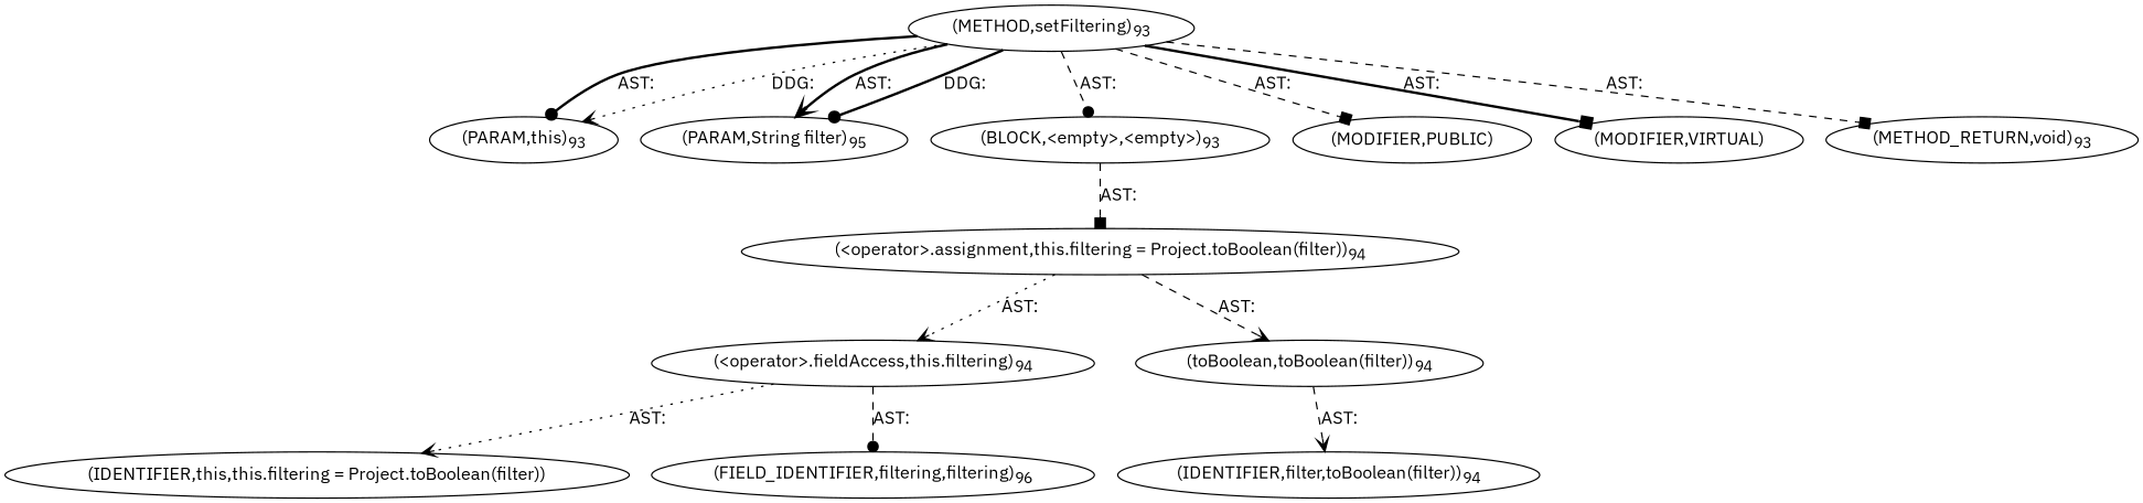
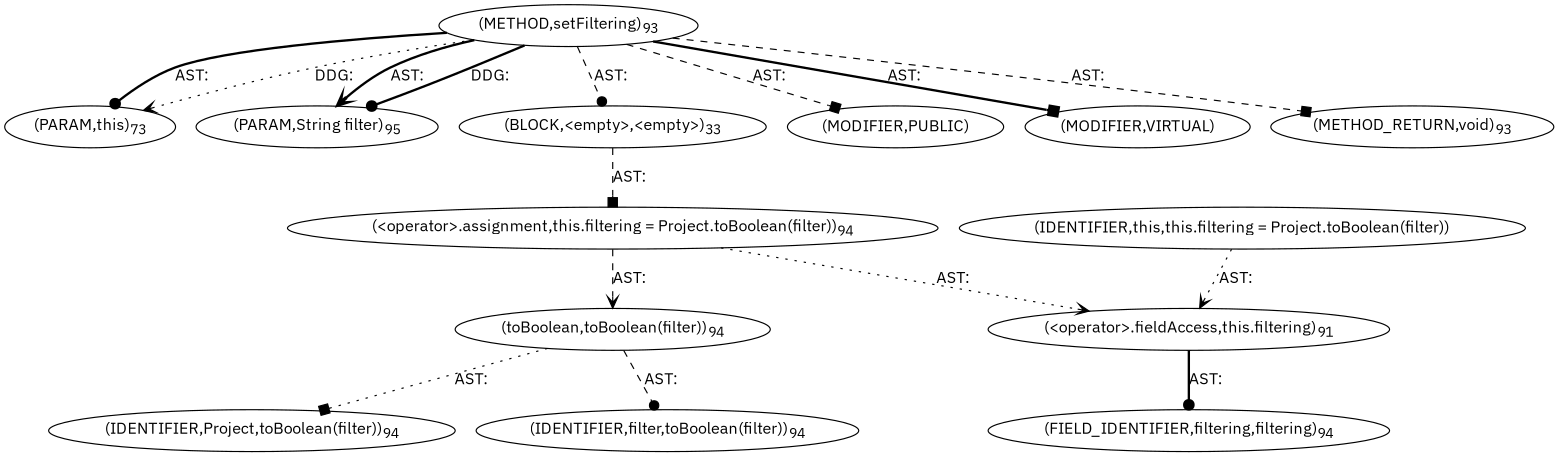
  digraph {
    fontname="IBM Plex Sans"
    node [fontname="IBM Plex Sans"]
    edge [arrowhead=vee fontname="IBM Plex Sans" style=dashed]
    n1 [label=<(METHOD,setFiltering)<SUB>93</SUB>>]
-   n2 [label=<(PARAM,this)<SUB>93</SUB>>]
+   n2 [label=<(PARAM,this)<SUB>73</SUB>>]
    n3 [label=<(PARAM,String filter)<SUB>95</SUB>>]
-   n4 [label=<(BLOCK,&lt;empty&gt;,&lt;empty&gt;)<SUB>93</SUB>>]
+   n4 [label=<(BLOCK,&lt;empty&gt;,&lt;empty&gt;)<SUB>33</SUB>>]
    n5 [label=<(MODIFIER,PUBLIC)>]
    n6 [label=<(MODIFIER,VIRTUAL)>]
    n7 [label=<(METHOD_RETURN,void)<SUB>93</SUB>>]
    n8 [label=<(&lt;operator&gt;.assignment,this.filtering = Project.toBoolean(filter))<SUB>94</SUB>>]
-   n9 [label=<(&lt;operator&gt;.fieldAccess,this.filtering)<SUB>94</SUB>>]
+   n9 [label=<(&lt;operator&gt;.fieldAccess,this.filtering)<SUB>91</SUB>>]
    n10 [label=<(toBoolean,toBoolean(filter))<SUB>94</SUB>>]
    n11 [label=<(IDENTIFIER,this,this.filtering = Project.toBoolean(filter))>]
-   n12 [label=<(FIELD_IDENTIFIER,filtering,filtering)<SUB>96</SUB>>]
+   n12 [label=<(FIELD_IDENTIFIER,filtering,filtering)<SUB>94</SUB>>]
+   n13 [label=<(IDENTIFIER,Project,toBoolean(filter))<SUB>94</SUB>>]
    n14 [label=<(IDENTIFIER,filter,toBoolean(filter))<SUB>94</SUB>>]
    n1 -> n2 [arrowhead=dot label="AST: " style=bold]
    n1 -> n2 [label="DDG: " style=dotted]
    n1 -> n3 [label="AST: " style=bold]
    n1 -> n3 [arrowhead=dot label="DDG: " style=bold]
    n1 -> n4 [arrowhead=dot label="AST: "]
    n1 -> n5 [arrowhead=box label="AST: "]
    n1 -> n6 [arrowhead=box label="AST: " style=bold]
    n1 -> n7 [arrowhead=box label="AST: "]
    n4 -> n8 [arrowhead=box label="AST: "]
    n8 -> n9 [label="AST: " style=dotted]
    n8 -> n10 [label="AST: "]
-   n9 -> n11 [label="AST: " style=dotted]
-   n9 -> n12 [arrowhead=dot label="AST: "]
-   n10 -> n14 [label="AST: "]
+   n11 -> n9 [label="AST: " style=dotted]
+   n9 -> n12 [arrowhead=dot label="AST: " style=bold]
+   n10 -> n13 [arrowhead=box label="AST: " style=dotted]
+   n10 -> n14 [arrowhead=dot label="AST: "]
  }
